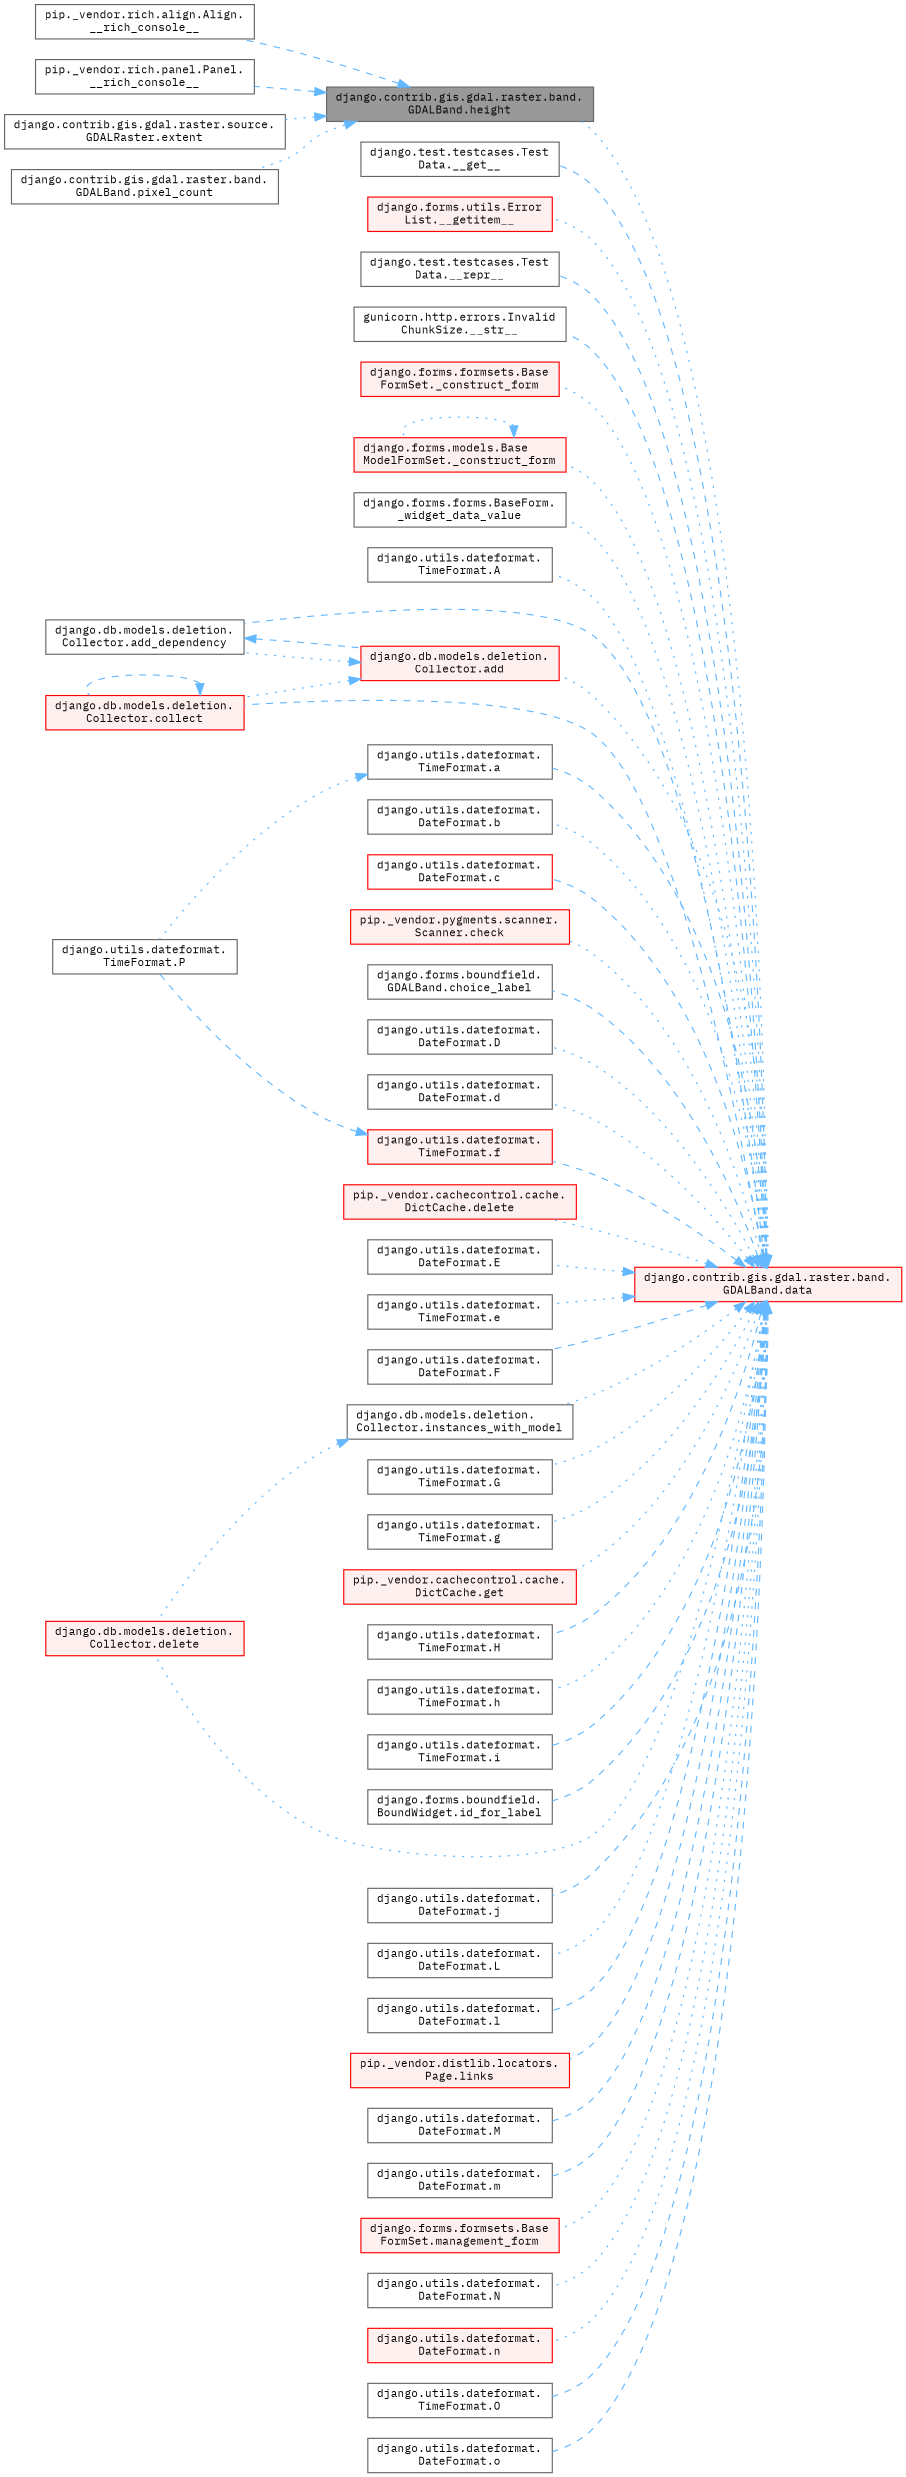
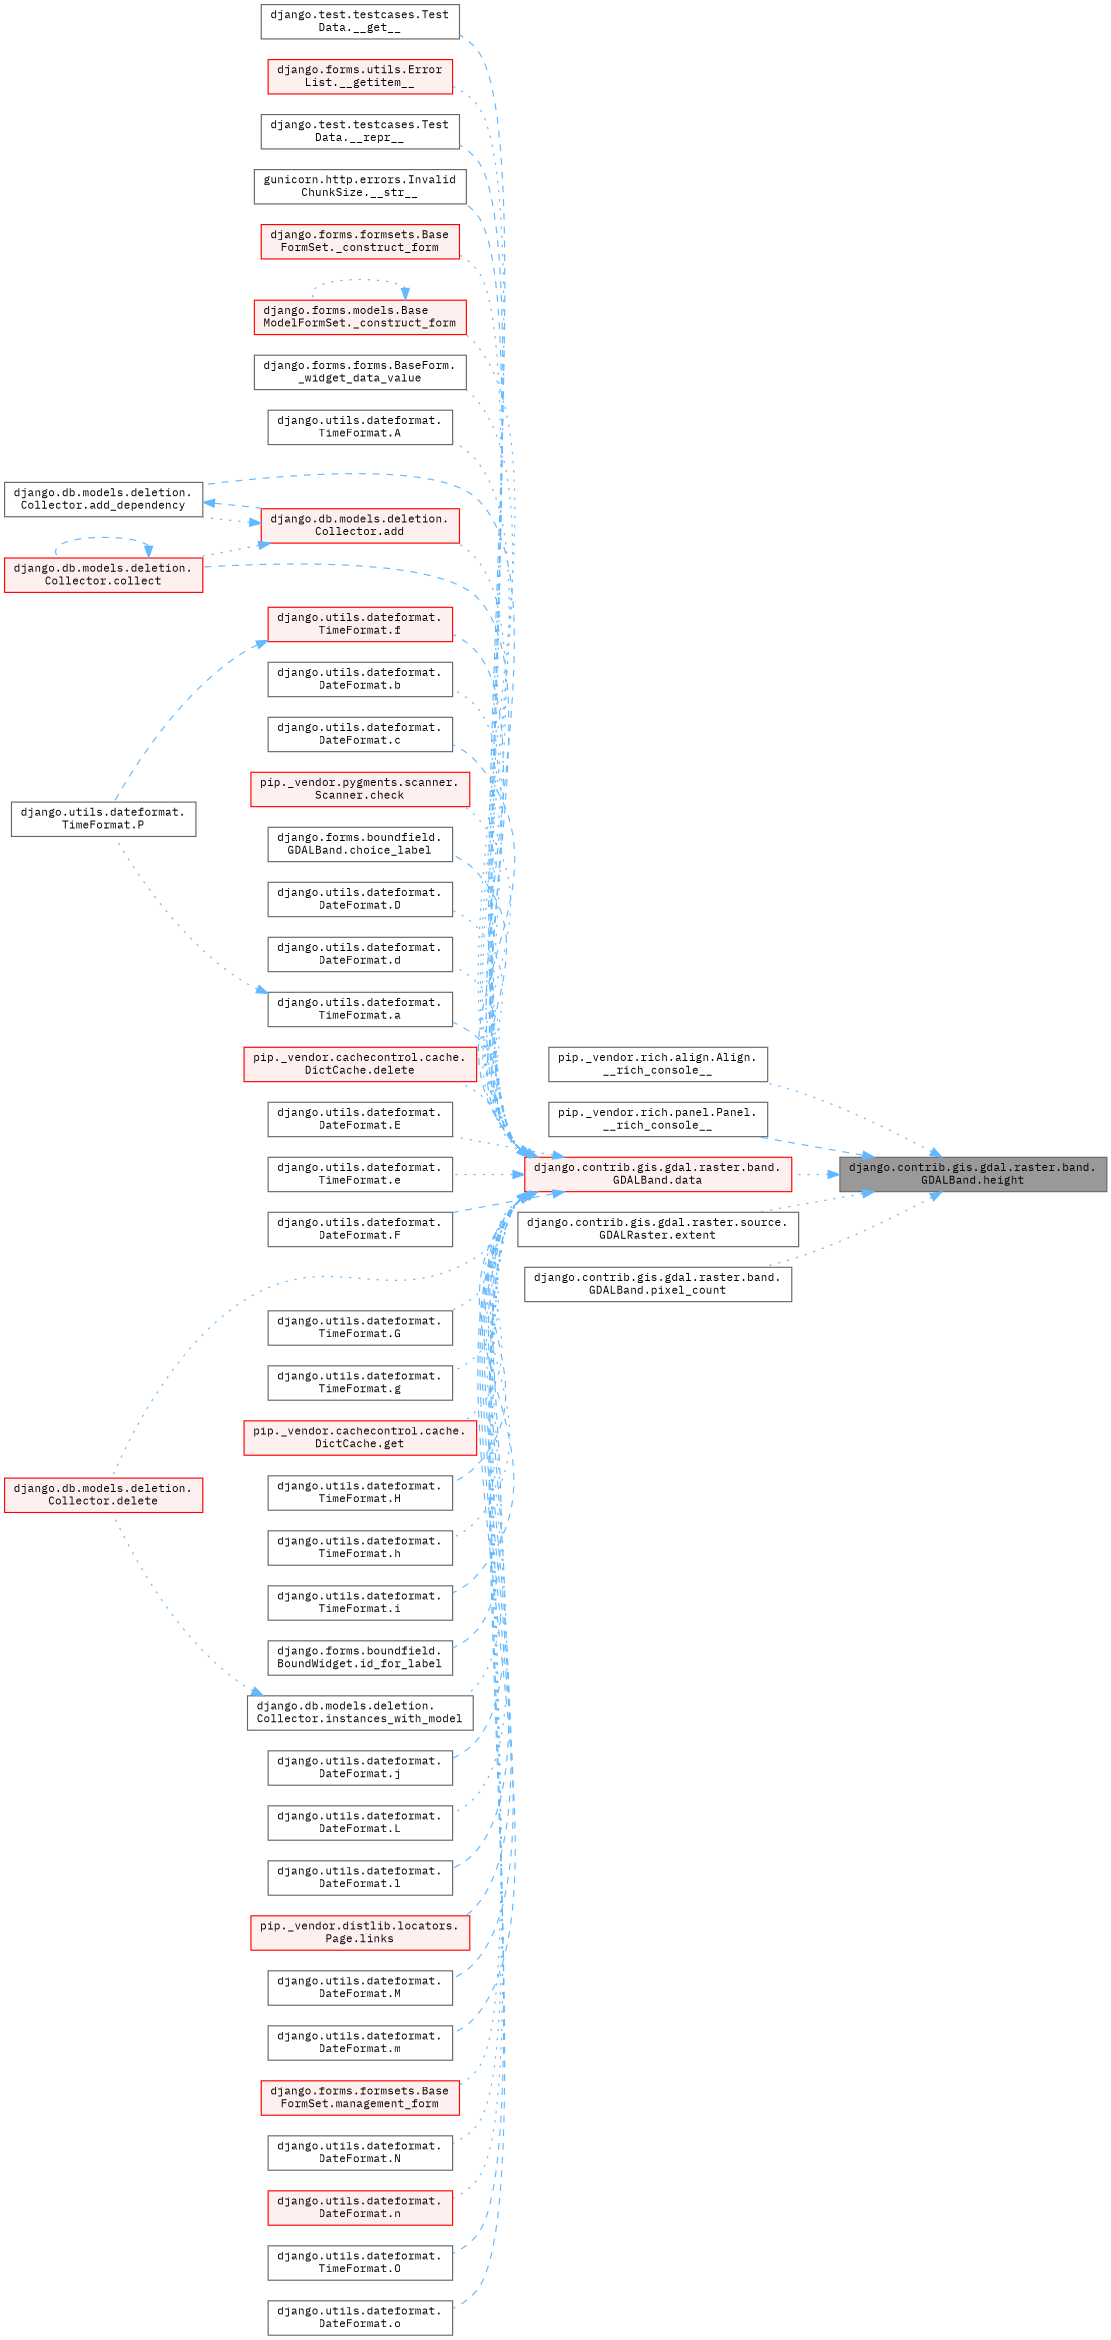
  digraph {
    fontname="IBM Plex Mono"
    rankdir=RL
    node [color=grey40 fillcolor=white fontname="IBM Plex Mono" fontsize=10 shape=box style=filled]
    edge [color=steelblue1 dir=back fontname="IBM Plex Mono" fontsize=10 labelfontname=Helvetica labelfontsize=10 style=dotted]
    n1 [color=gray40 fillcolor=grey60 fontcolor=black height=0.2 label="django.contrib.gis.gdal.raster.band.\lGDALBand.height" width=0.4]
    n2 [height=0.2 label="pip._vendor.rich.align.Align.\l__rich_console__" width=0.4]
    n3 [height=0.2 label="pip._vendor.rich.panel.Panel.\l__rich_console__" width=0.4]
    n4 [color=red fillcolor="#FFF0F0" height=0.2 label="django.contrib.gis.gdal.raster.band.\lGDALBand.data" width=0.4]
    n5 [height=0.2 label="django.contrib.gis.gdal.raster.source.\lGDALRaster.extent" width=0.4]
    n6 [height=0.2 label="django.contrib.gis.gdal.raster.band.\lGDALBand.pixel_count" width=0.4]
    n7 [height=0.2 label="django.test.testcases.Test\lData.__get__" width=0.4]
    n8 [color=red fillcolor="#FFF0F0" height=0.2 label="django.forms.utils.Error\lList.__getitem__" width=0.4]
    n9 [height=0.2 label="django.test.testcases.Test\lData.__repr__" width=0.4]
    n10 [height=0.2 label="gunicorn.http.errors.Invalid\lChunkSize.__str__" width=0.4]
    n11 [color=red fillcolor="#FFF0F0" height=0.2 label="django.forms.formsets.Base\lFormSet._construct_form" width=0.4]
    n12 [color=red fillcolor="#FFF0F0" height=0.2 label="django.forms.models.Base\lModelFormSet._construct_form" width=0.4]
    n13 [height=0.2 label="django.forms.forms.BaseForm.\l_widget_data_value" width=0.4]
    n14 [height=0.2 label="django.utils.dateformat.\lTimeFormat.A" width=0.4]
    n15 [height=0.2 label="django.utils.dateformat.\lTimeFormat.a" width=0.4]
    n16 [color=red fillcolor="#FFF0F0" height=0.2 label="django.db.models.deletion.\lCollector.add" width=0.4]
    n17 [height=0.2 label="django.db.models.deletion.\lCollector.add_dependency" width=0.4]
    n18 [color=red fillcolor="#FFF0F0" height=0.2 label="django.db.models.deletion.\lCollector.collect" width=0.4]
    n19 [height=0.2 label="django.utils.dateformat.\lDateFormat.b" width=0.4]
-   n20 [color=red height=0.2 label="django.utils.dateformat.\lDateFormat.c" width=0.4]
+   n20 [height=0.2 label="django.utils.dateformat.\lDateFormat.c" width=0.4]
    n21 [color=red fillcolor="#FFF0F0" height=0.2 label="pip._vendor.pygments.scanner.\lScanner.check" width=0.4]
    n22 [height=0.2 label="django.forms.boundfield.\lGDALBand.choice_label" width=0.4]
    n23 [height=0.2 label="django.utils.dateformat.\lDateFormat.D" width=0.4]
    n24 [height=0.2 label="django.utils.dateformat.\lDateFormat.d" width=0.4]
    n25 [color=red fillcolor="#FFF0F0" height=0.2 label="django.db.models.deletion.\lCollector.delete" width=0.4]
    n26 [color=red fillcolor="#FFF0F0" height=0.2 label="pip._vendor.cachecontrol.cache.\lDictCache.delete" width=0.4]
    n27 [height=0.2 label="django.utils.dateformat.\lDateFormat.E" width=0.4]
    n28 [height=0.2 label="django.utils.dateformat.\lTimeFormat.e" width=0.4]
    n29 [height=0.2 label="django.utils.dateformat.\lDateFormat.F" width=0.4]
    n30 [color=red fillcolor="#FFF0F0" height=0.2 label="django.utils.dateformat.\lTimeFormat.f" width=0.4]
    n31 [height=0.2 label="django.utils.dateformat.\lTimeFormat.G" width=0.4]
    n32 [height=0.2 label="django.utils.dateformat.\lTimeFormat.g" width=0.4]
    n33 [color=red fillcolor="#FFF0F0" height=0.2 label="pip._vendor.cachecontrol.cache.\lDictCache.get" width=0.4]
    n34 [height=0.2 label="django.utils.dateformat.\lTimeFormat.H" width=0.4]
    n35 [height=0.2 label="django.utils.dateformat.\lTimeFormat.h" width=0.4]
    n36 [height=0.2 label="django.utils.dateformat.\lTimeFormat.i" width=0.4]
    n37 [height=0.2 label="django.forms.boundfield.\lBoundWidget.id_for_label" width=0.4]
    n38 [height=0.2 label="django.db.models.deletion.\lCollector.instances_with_model" width=0.4]
    n39 [height=0.2 label="django.utils.dateformat.\lDateFormat.j" width=0.4]
    n40 [height=0.2 label="django.utils.dateformat.\lDateFormat.L" width=0.4]
    n41 [height=0.2 label="django.utils.dateformat.\lDateFormat.l" width=0.4]
    n42 [color=red fillcolor="#FFF0F0" height=0.2 label="pip._vendor.distlib.locators.\lPage.links" width=0.4]
    n43 [height=0.2 label="django.utils.dateformat.\lDateFormat.M" width=0.4]
    n44 [height=0.2 label="django.utils.dateformat.\lDateFormat.m" width=0.4]
    n45 [color=red fillcolor="#FFF0F0" height=0.2 label="django.forms.formsets.Base\lFormSet.management_form" width=0.4]
    n46 [height=0.2 label="django.utils.dateformat.\lDateFormat.N" width=0.4]
    n47 [color=red fillcolor="#FFF0F0" height=0.2 label="django.utils.dateformat.\lDateFormat.n" width=0.4]
    n48 [height=0.2 label="django.utils.dateformat.\lTimeFormat.O" width=0.4]
    n49 [height=0.2 label="django.utils.dateformat.\lDateFormat.o" width=0.4]
    n50 [height=0.2 label="django.utils.dateformat.\lTimeFormat.P" width=0.4]
-   n1 -> n2 [style=dashed]
+   n1 -> n2
    n1 -> n3 [style=dashed]
-   n4 -> n1
+   n1 -> n4
    n1 -> n5
    n1 -> n6
    n4 -> n7 [style=dashed]
    n4 -> n8
    n4 -> n9 [style=dashed]
    n4 -> n10 [style=dashed]
    n4 -> n11
    n4 -> n12
    n4 -> n13
    n4 -> n14
    n4 -> n15 [style=dashed]
    n4 -> n16
    n4 -> n17 [style=dashed]
    n4 -> n18 [style=dashed]
    n4 -> n19
    n4 -> n20 [style=dashed]
    n4 -> n21
    n4 -> n22 [style=dashed]
    n4 -> n23
    n4 -> n24
    n4 -> n25
    n4 -> n26
    n4 -> n27
    n4 -> n28
    n4 -> n29 [style=dashed]
    n4 -> n30 [style=dashed]
    n4 -> n31
    n4 -> n32
    n4 -> n33
    n4 -> n34 [style=dashed]
    n4 -> n35
    n4 -> n36 [style=dashed]
    n4 -> n37 [style=dashed]
    n4 -> n38
    n4 -> n39 [style=dashed]
    n4 -> n40
    n4 -> n41 [style=dashed]
    n4 -> n42 [style=dashed]
    n4 -> n43 [style=dashed]
    n4 -> n44 [style=dashed]
    n4 -> n45
    n4 -> n46
    n4 -> n47
    n4 -> n48 [style=dashed]
    n4 -> n49 [style=dashed]
    n12 -> n12
    n15 -> n50
    n16 -> n17
    n16 -> n18
    n17 -> n16 [style=dashed]
    n18 -> n18 [style=dashed]
    n30 -> n50 [style=dashed]
    n38 -> n25
  }
